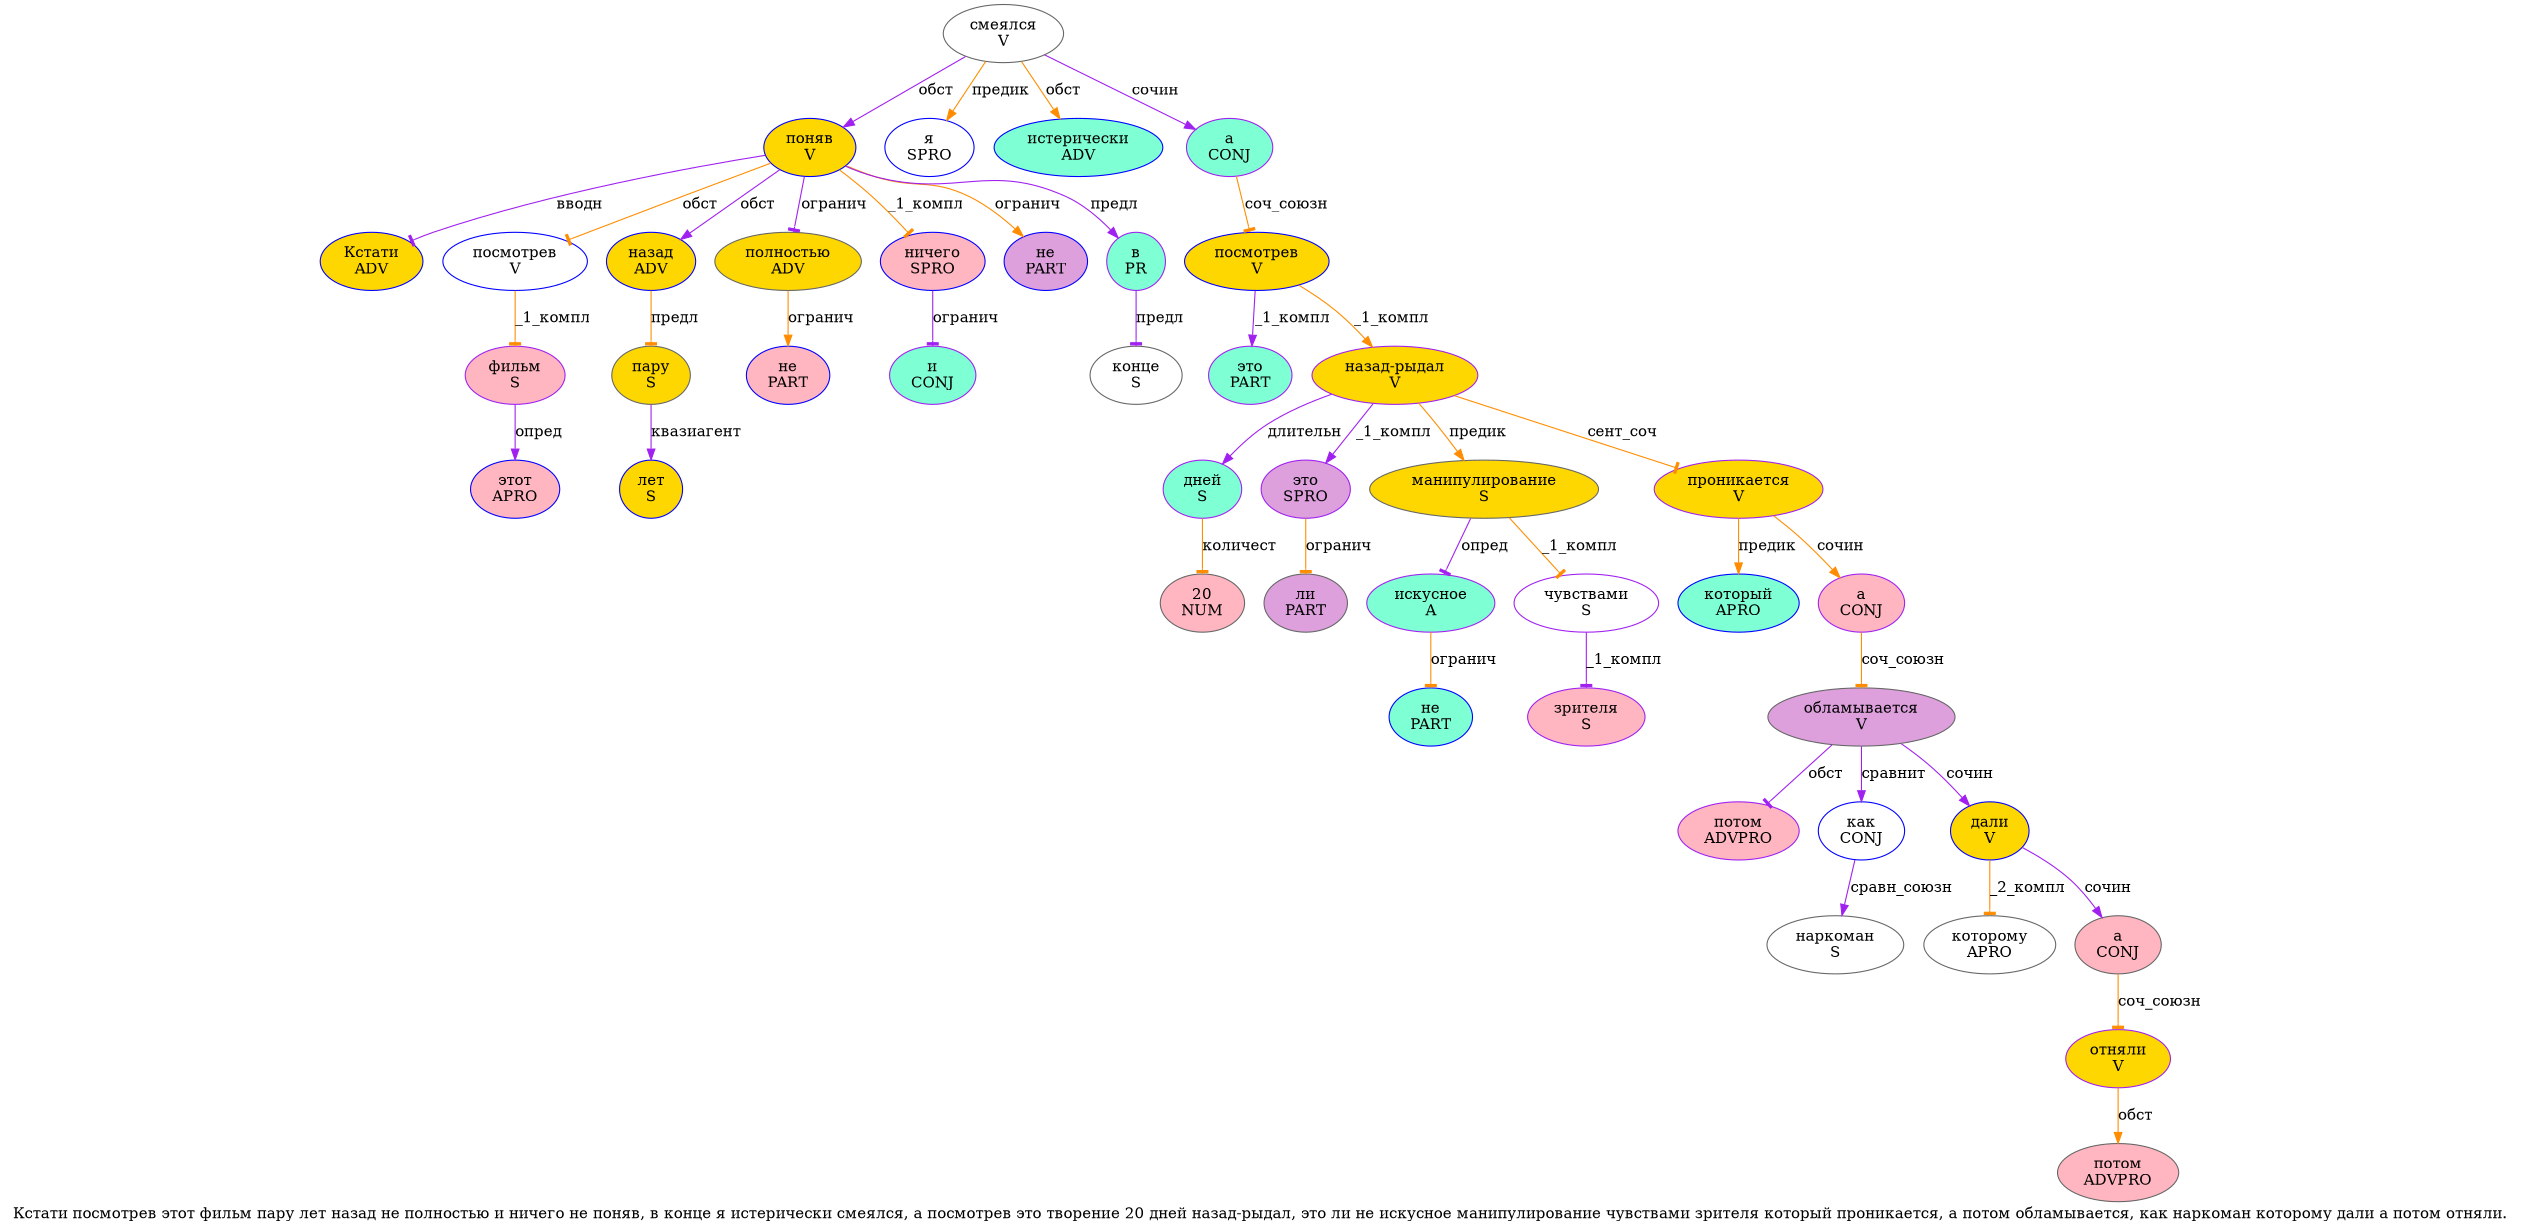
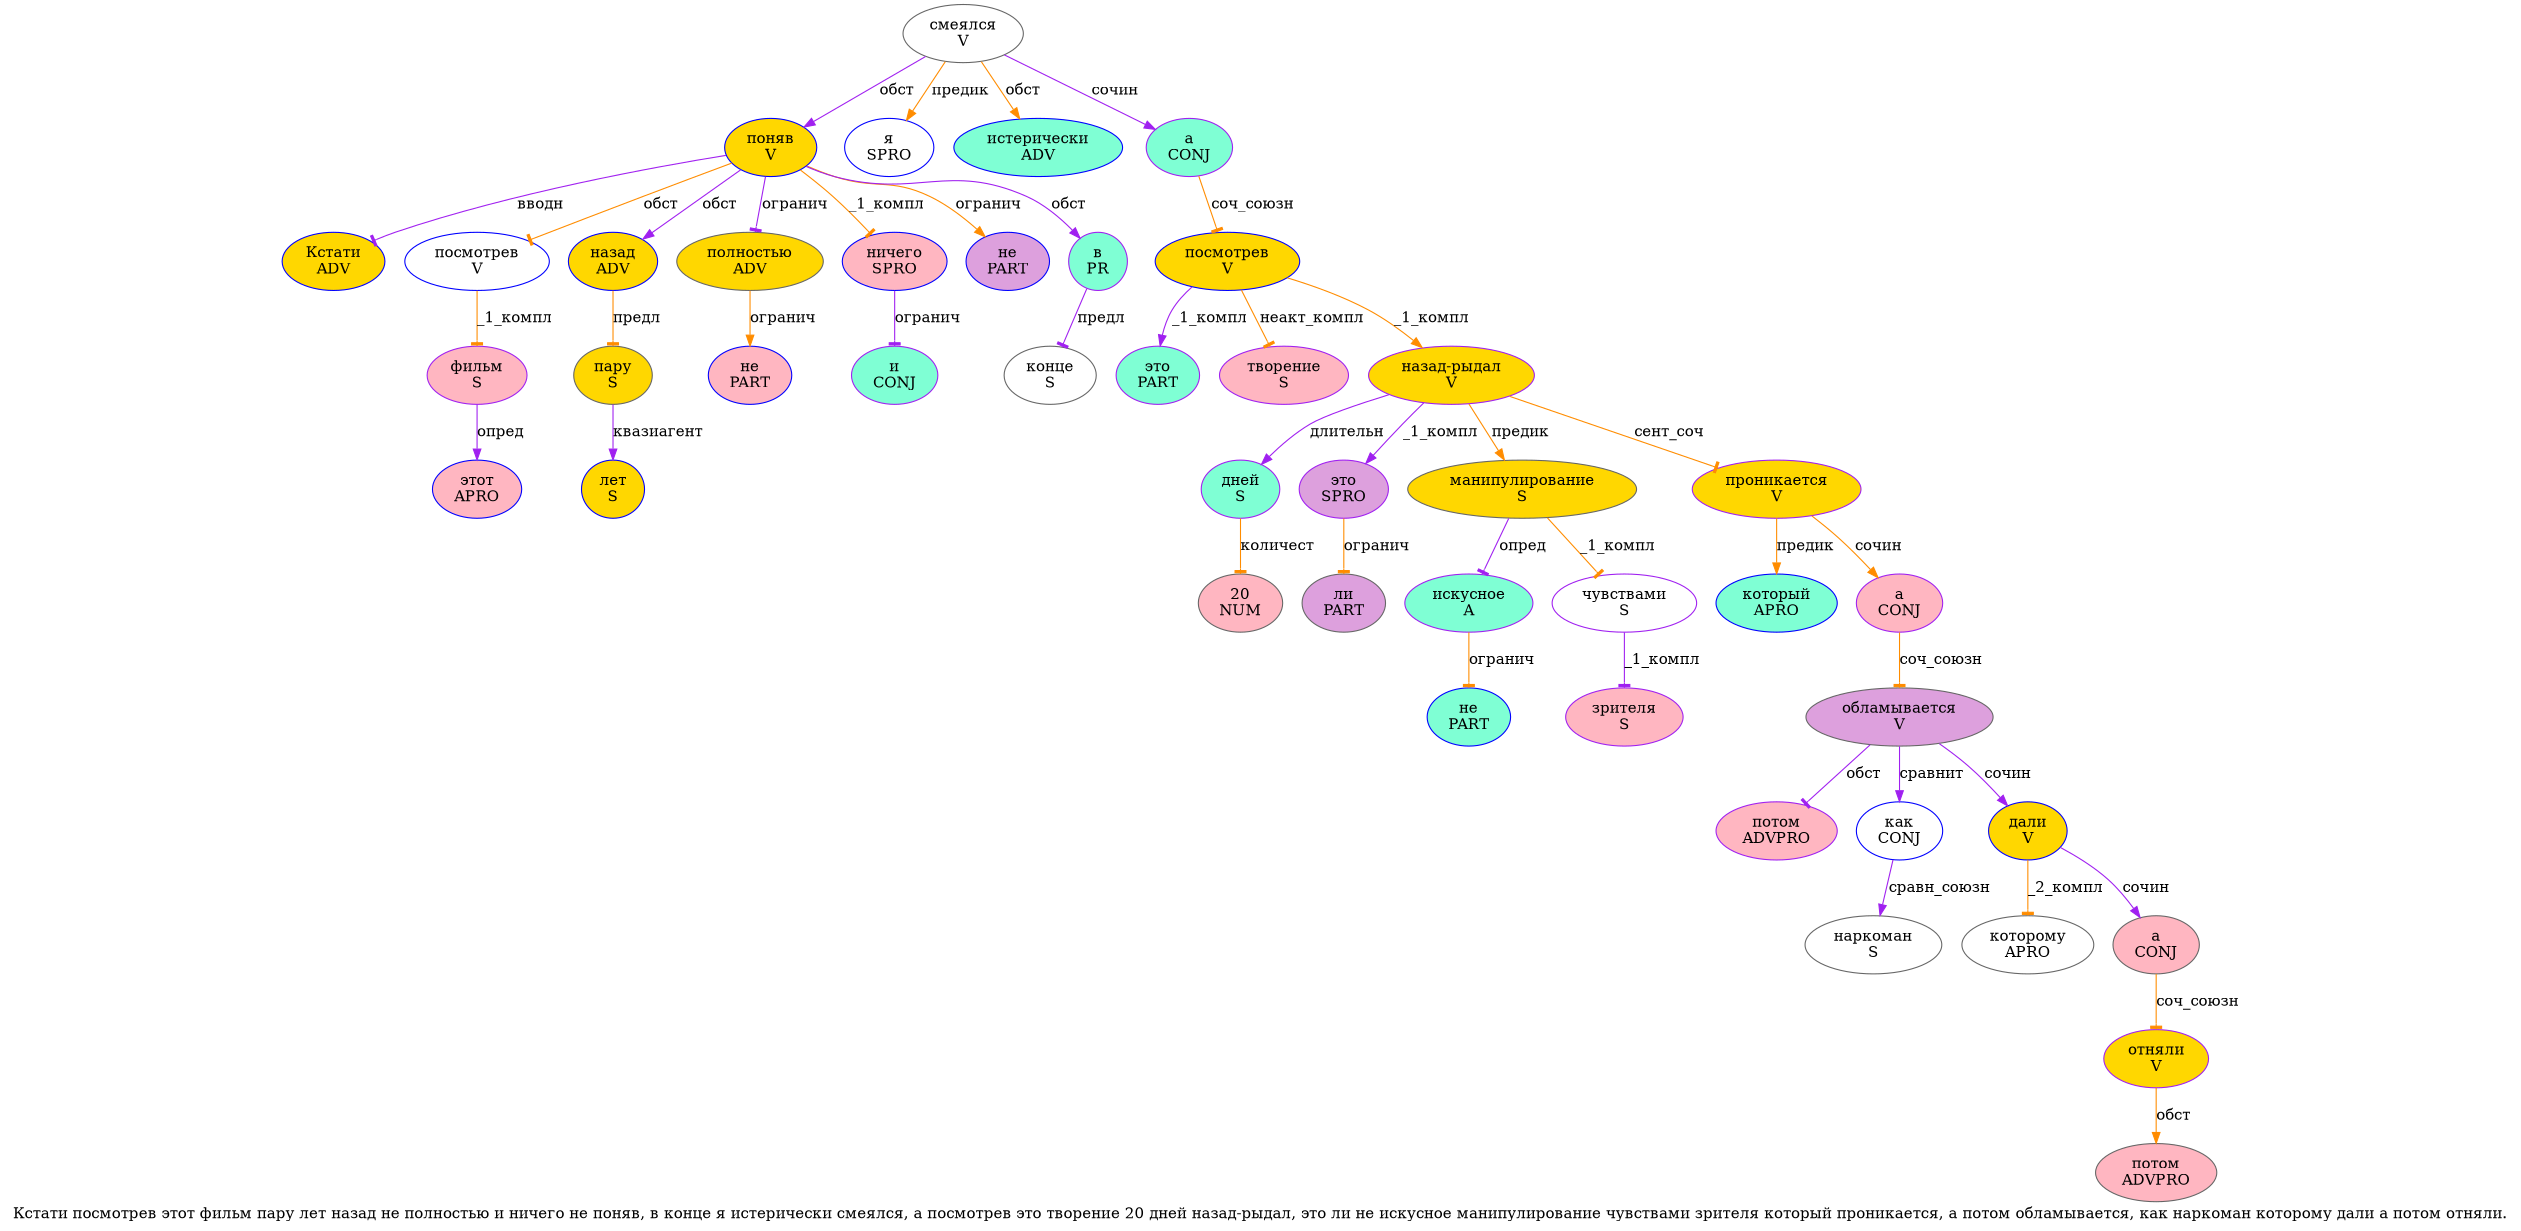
  digraph {
    label="Кстати посмотрев этот фильм пару лет назад не полностью и ничего не поняв, в конце я истерически смеялся, а посмотрев это творение 20 дней назад-рыдал, это ли не искусное манипулирование чувствами зрителя который проникается, а потом обламывается, как наркоман которому дали а потом отняли."
    node [color=blue fillcolor=gold penwidth=1 shape=ellipse style=filled]
    edge [arrowhead=normal color=darkorange]
    n1 [label="Кстати\nADV"]
    n2 [fillcolor=white label="посмотрев\nV"]
    n3 [color=purple fillcolor=lightpink label="фильм\nS"]
    n4 [fillcolor=lightpink label="этот\nAPRO"]
    n5 [color=gray40 label="пару\nS"]
    n6 [label="лет\nS"]
    n7 [label="назад\nADV"]
    n8 [fillcolor=lightpink label="не\nPART"]
    n9 [color=gray40 label="полностью\nADV"]
    n10 [color=purple fillcolor=aquamarine label="и\nCONJ"]
    n11 [fillcolor=lightpink label="ничего\nSPRO"]
    n12 [fillcolor=plum label="не\nPART"]
    n13 [label="поняв\nV"]
    n14 [color=purple fillcolor=aquamarine label="в\nPR"]
    n15 [color=gray40 fillcolor=white label="конце\nS"]
    n16 [fillcolor=white label="я\nSPRO"]
    n17 [fillcolor=aquamarine label="истерически\nADV"]
    n18 [color=gray40 fillcolor=white label="смеялся\nV"]
    n19 [color=purple fillcolor=aquamarine label="а\nCONJ"]
    n20 [label="посмотрев\nV"]
    n21 [color=purple fillcolor=aquamarine label="это\nPART"]
+   n22 [color=purple fillcolor=lightpink label="творение\nS"]
    n23 [color=purple label="назад-рыдал\nV"]
    n24 [color=purple fillcolor=aquamarine label="дней\nS"]
    n25 [color=purple fillcolor=plum label="это\nSPRO"]
    n26 [color=gray40 label="манипулирование\nS"]
    n27 [color=purple label="проникается\nV"]
    n28 [color=gray40 fillcolor=lightpink label="20\nNUM"]
    n29 [color=gray40 fillcolor=plum label="ли\nPART"]
    n30 [color=purple fillcolor=aquamarine label="искусное\nA"]
    n31 [color=purple fillcolor=white label="чувствами\nS"]
    n32 [fillcolor=aquamarine label="который\nAPRO"]
    n33 [color=purple fillcolor=lightpink label="а\nCONJ"]
    n34 [fillcolor=aquamarine label="не\nPART"]
    n35 [color=purple fillcolor=lightpink label="зрителя\nS"]
    n36 [color=gray40 fillcolor=plum label="обламывается\nV"]
    n37 [color=purple fillcolor=lightpink label="потом\nADVPRO"]
    n38 [fillcolor=white label="как\nCONJ"]
    n39 [label="дали\nV"]
    n40 [color=gray40 fillcolor=white label="наркоман\nS"]
    n41 [color=gray40 fillcolor=white label="которому\nAPRO"]
    n42 [color=gray40 fillcolor=lightpink label="а\nCONJ"]
    n43 [color=purple label="отняли\nV"]
    n44 [color=gray40 fillcolor=lightpink label="потом\nADVPRO"]
    n2 -> n3 [arrowhead=tee label="_1_компл"]
    n3 -> n4 [color=purple label="опред"]
    n5 -> n6 [color=purple label="квазиагент"]
    n7 -> n5 [arrowhead=tee label="предл"]
    n9 -> n8 [label="огранич"]
    n11 -> n10 [arrowhead=tee color=purple label="огранич"]
    n13 -> n1 [arrowhead=tee color=purple label="вводн"]
    n13 -> n2 [arrowhead=tee label="обст"]
    n13 -> n7 [color=purple label="обст"]
    n13 -> n9 [arrowhead=tee color=purple label="огранич"]
    n13 -> n11 [arrowhead=tee label="_1_компл"]
    n13 -> n12 [label="огранич"]
-   n13 -> n14 [color=purple label="предл"]
+   n13 -> n14 [color=purple label="обст"]
    n14 -> n15 [arrowhead=tee color=purple label="предл"]
    n18 -> n13 [color=purple label="обст"]
    n18 -> n16 [label="предик"]
    n18 -> n17 [label="обст"]
    n18 -> n19 [color=purple label="сочин"]
    n19 -> n20 [arrowhead=tee label="соч_союзн"]
    n20 -> n21 [color=purple label="_1_компл"]
+   n20 -> n22 [arrowhead=tee label="неакт_компл"]
    n20 -> n23 [label="_1_компл"]
    n23 -> n24 [color=purple label="длительн"]
    n23 -> n25 [color=purple label="_1_компл"]
    n23 -> n26 [label="предик"]
    n23 -> n27 [arrowhead=tee label="сент_соч"]
    n24 -> n28 [arrowhead=tee label="количест"]
    n25 -> n29 [arrowhead=tee label="огранич"]
    n26 -> n30 [arrowhead=tee color=purple label="опред"]
    n26 -> n31 [arrowhead=tee label="_1_компл"]
    n27 -> n32 [label="предик"]
    n27 -> n33 [label="сочин"]
    n30 -> n34 [arrowhead=tee label="огранич"]
    n31 -> n35 [arrowhead=tee color=purple label="_1_компл"]
    n33 -> n36 [arrowhead=tee label="соч_союзн"]
    n36 -> n37 [arrowhead=tee color=purple label="обст"]
    n36 -> n38 [color=purple label="сравнит"]
    n36 -> n39 [color=purple label="сочин"]
    n38 -> n40 [color=purple label="сравн_союзн"]
    n39 -> n41 [arrowhead=tee label="_2_компл"]
    n39 -> n42 [color=purple label="сочин"]
    n42 -> n43 [arrowhead=tee label="соч_союзн"]
    n43 -> n44 [label="обст"]
  }
